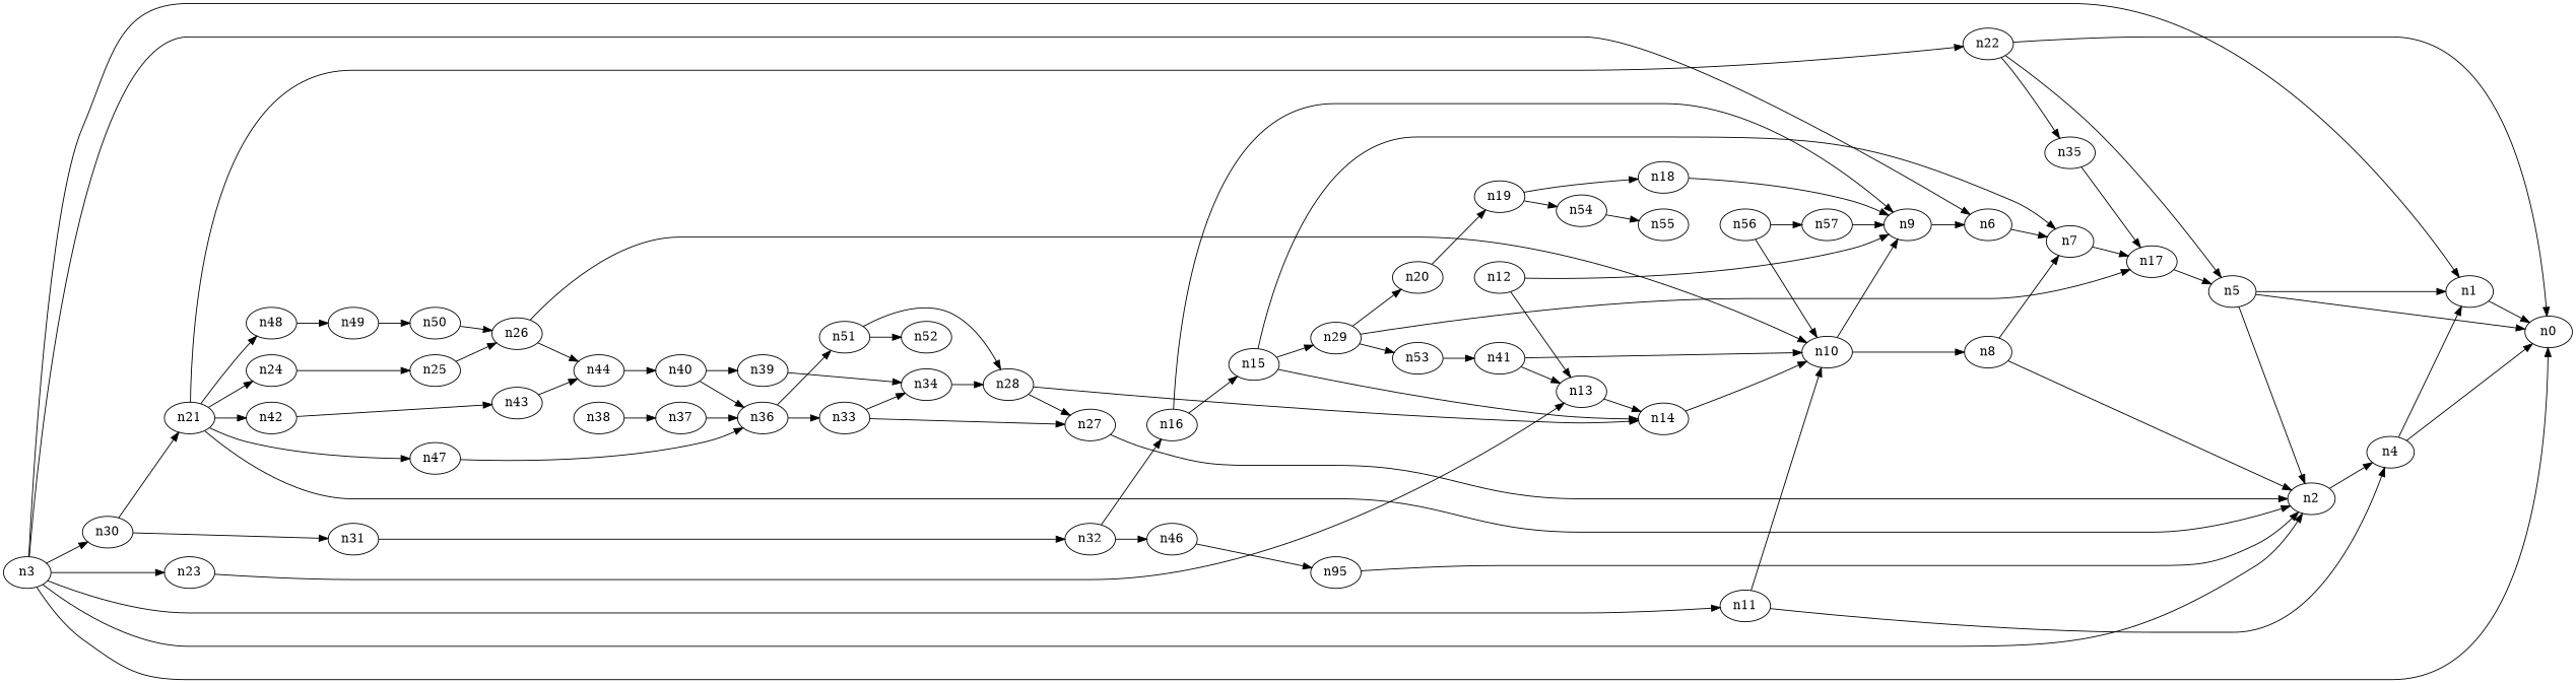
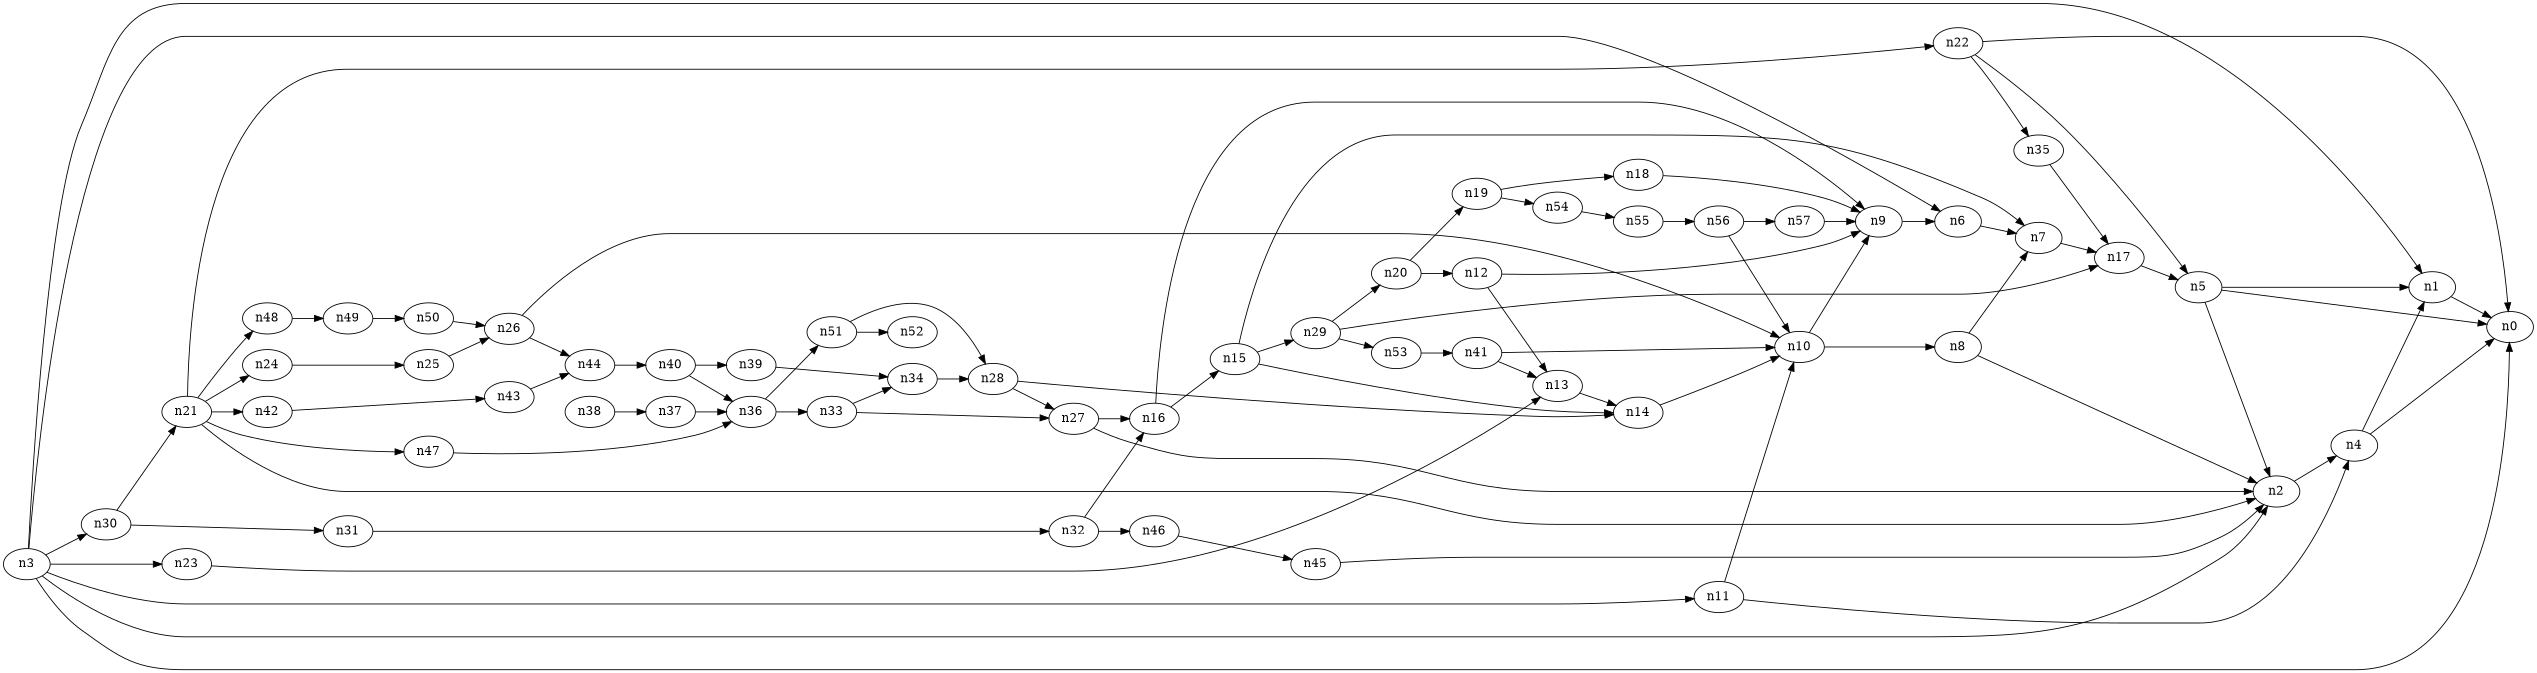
  digraph {
    rankdir=LR
    n1
    n0
    n2
    n4
    n3
    n6
    n11
    n23
    n30
    n7
    n10
    n13
    n21
    n31
    n17
    n8
    n9
    n14
    n22
    n24
    n42
    n47
    n48
    n32
    n5
    n12
    n15
    n29
    n20
    n53
    n19
    n41
    n16
    n18
    n54
    n55
    n56
    n35
    n25
    n43
    n36
    n49
    n26
    n44
    n33
    n51
    n50
    n38
    n37
    n27
    n28
    n46
-   n45 [label=n95]
+   n45
    n34
    n52
    n39
    n40
    n57
    n1 -> n0
    n2 -> n4
    n4 -> n1
    n4 -> n0
    n3 -> n1
    n3 -> n0
    n3 -> n2
    n3 -> n6
    n3 -> n11
    n3 -> n23
    n3 -> n30
    n6 -> n7
    n11 -> n4
    n11 -> n10
    n23 -> n13
    n30 -> n21
    n30 -> n31
    n7 -> n17
    n10 -> n8
    n10 -> n9
    n13 -> n14
    n21 -> n2
    n21 -> n22
    n21 -> n24
    n21 -> n42
    n21 -> n47
    n21 -> n48
    n31 -> n32
    n17 -> n5
    n8 -> n2
    n8 -> n7
    n9 -> n6
    n14 -> n10
    n22 -> n0
    n22 -> n5
    n22 -> n35
    n24 -> n25
    n42 -> n43
    n47 -> n36
    n48 -> n49
    n32 -> n16
    n32 -> n46
    n5 -> n1
    n5 -> n0
    n5 -> n2
    n12 -> n13
    n12 -> n9
    n15 -> n7
    n15 -> n14
    n15 -> n29
    n29 -> n17
    n29 -> n20
    n29 -> n53
+   n20 -> n12
    n20 -> n19
    n53 -> n41
    n19 -> n18
    n19 -> n54
    n41 -> n10
    n41 -> n13
    n16 -> n9
    n16 -> n15
    n18 -> n9
    n54 -> n55
+   n55 -> n56
    n56 -> n10
    n56 -> n57
    n35 -> n17
    n25 -> n26
    n43 -> n44
    n36 -> n33
    n36 -> n51
    n49 -> n50
    n26 -> n10
    n26 -> n44
    n44 -> n40
    n33 -> n27
    n33 -> n34
    n51 -> n28
    n51 -> n52
    n50 -> n26
    n38 -> n37
    n37 -> n36
    n27 -> n2
+   n27 -> n16
    n28 -> n14
    n28 -> n27
    n46 -> n45
    n45 -> n2
    n34 -> n28
    n39 -> n34
    n40 -> n36
    n40 -> n39
    n57 -> n9
  }
